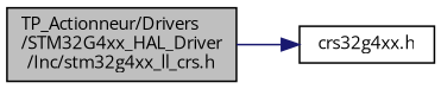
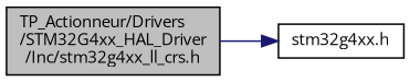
  digraph {
    rankdir=LR
    fontname="Open Sans"
    node [color=black fontname="Open Sans" fontsize=10 shape=record style=filled]
    n1 [fillcolor=grey75 fontcolor=black height=0.2 label="TP_Actionneur/Drivers\l/STM32G4xx_HAL_Driver\l/Inc/stm32g4xx_ll_crs.h" width=0.4]
-   n2 [fillcolor=white height=0.2 label="crs32g4xx.h" width=0.4]
+   n2 [fillcolor=white height=0.2 label="stm32g4xx.h" width=0.4]
    n1 -> n2 [color=midnightblue fontname="Open Sans" fontsize=10 labelfontname=Helvetica labelfontsize=10 style=solid]
  }
